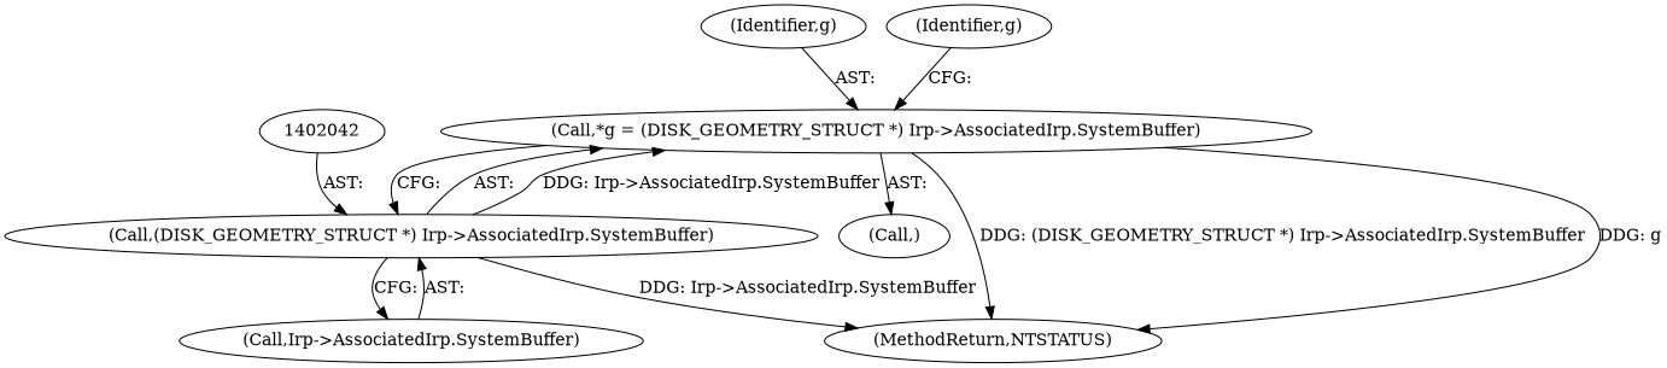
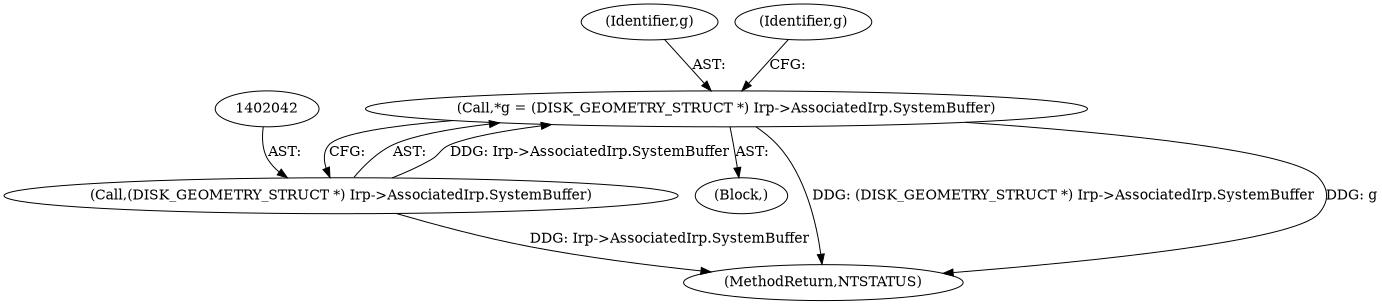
  digraph {
    n1 [label="(Call,*g = (DISK_GEOMETRY_STRUCT *) Irp->AssociatedIrp.SystemBuffer)"]
    n2 [label="(Call,(DISK_GEOMETRY_STRUCT *) Irp->AssociatedIrp.SystemBuffer)"]
-   n3 [label="(Call,)"]
+   n3 [label="(Block,)"]
    n4 [label="(MethodReturn,NTSTATUS)"]
-   n5 [label="(Call,Irp->AssociatedIrp.SystemBuffer)"]
    n6 [label="(Identifier,g)"]
    n7 [label="(Identifier,g)"]
    n8 [label=1402042]
    n1 -> n2 [label="CFG: "]
    n1 -> n3 [label="AST: "]
    n1 -> n4 [label="DDG: (DISK_GEOMETRY_STRUCT *) Irp->AssociatedIrp.SystemBuffer"]
    n1 -> n4 [label="DDG: g"]
    n2 -> n1 [label="AST: "]
    n2 -> n1 [label="DDG: Irp->AssociatedIrp.SystemBuffer"]
    n2 -> n4 [label="DDG: Irp->AssociatedIrp.SystemBuffer"]
-   n2 -> n5 [label="CFG: "]
-   n5 -> n2 [label="AST: "]
    n6 -> n1 [label="AST: "]
    n7 -> n1 [label="CFG: "]
    n8 -> n2 [label="AST: "]
  }
